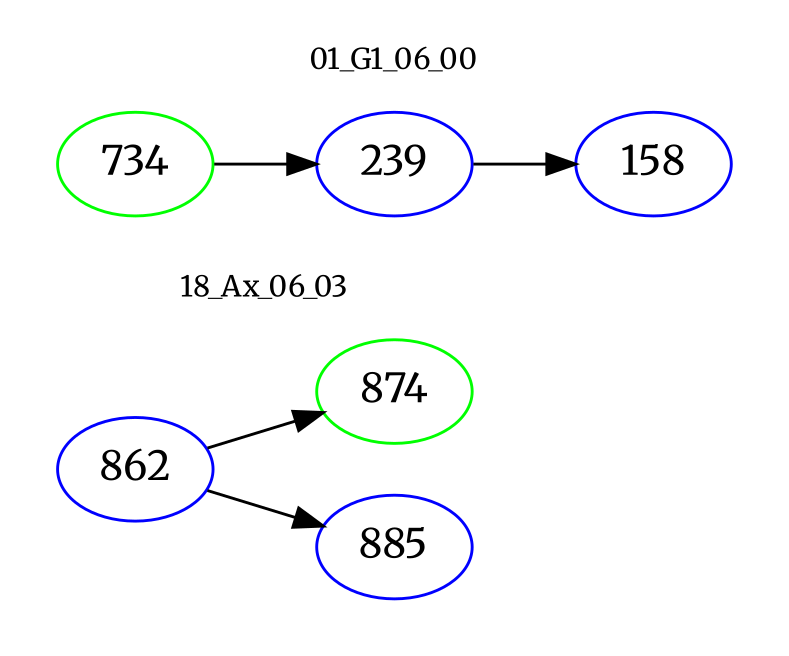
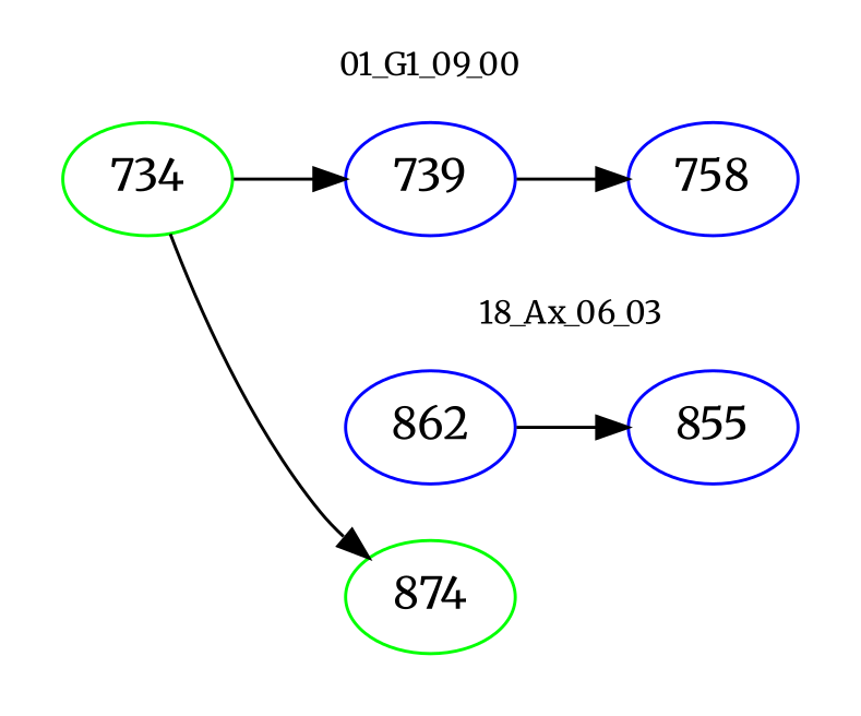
  digraph {
    fontname=Merriweather
    rankdir=LR
    node [color=blue fontname=Merriweather]
    edge [color=black fontname=Merriweather]
    n1 [label=862]
-   n2 [label=885]
+   n2 [label=855]
    n3 [color=green label=874]
-   n4 [label=239]
+   n4 [label=739]
    n5 [color=green label=734]
-   n6 [label=158]
+   n6 [label=758]
    subgraph cluster_1 {
      color=white
      fontsize=10
      label="18_Ax_06_03"
      n1
      n2
      n3
    }
    subgraph cluster_2 {
      color=white
      fontsize=10
-     label="01_G1_06_00"
+     label="01_G1_09_00"
      n4
      n5
      n6
    }
    n1 -> n2
-   n1 -> n3
+   n5 -> n3
    n4 -> n6
    n5 -> n4
  }
